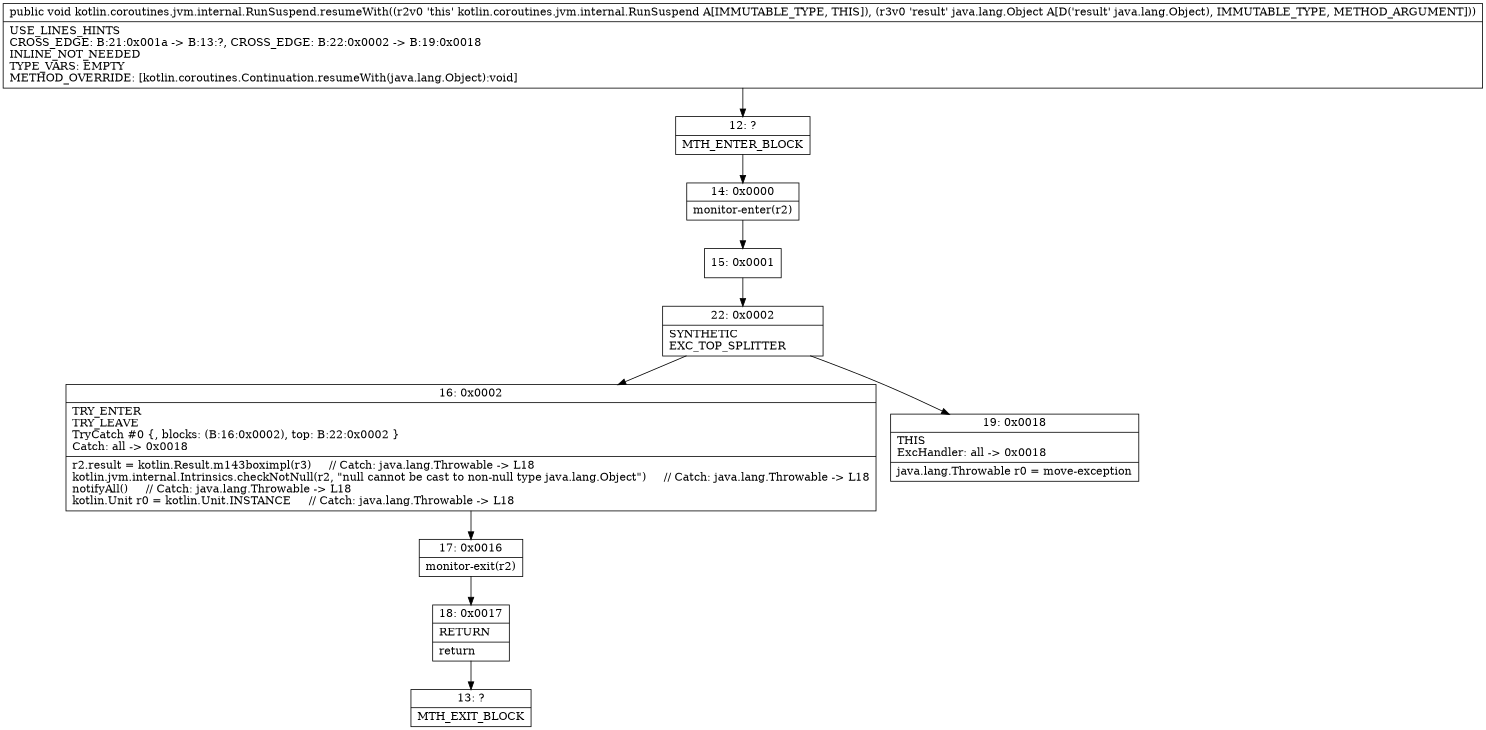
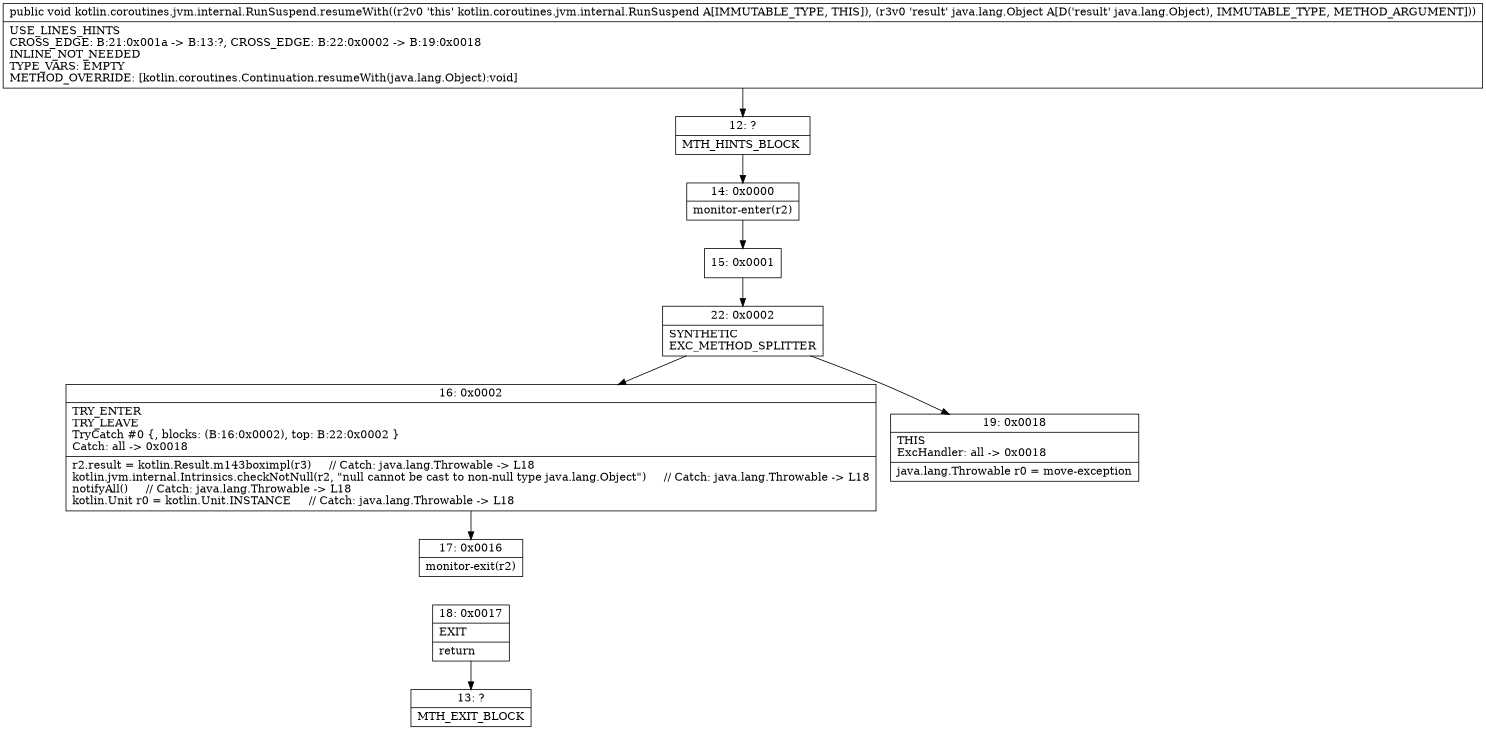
  digraph {
    node [shape=record]
-   n1 [label="{12\:\ ?|MTH_ENTER_BLOCK\l}"]
+   n1 [label="{12\:\ ?|MTH_HINTS_BLOCK\l}"]
    n2 [label="{14\:\ 0x0000|monitor\-enter(r2)\l}"]
    n3 [label="{15\:\ 0x0001}"]
-   n4 [label="{22\:\ 0x0002|SYNTHETIC\lEXC_TOP_SPLITTER\l}"]
+   n4 [label="{22\:\ 0x0002|SYNTHETIC\lEXC_METHOD_SPLITTER\l}"]
    n5 [label="{16\:\ 0x0002|TRY_ENTER\lTRY_LEAVE\lTryCatch #0 \{, blocks: (B:16:0x0002), top: B:22:0x0002 \}\lCatch: all \-\> 0x0018\l|r2.result = kotlin.Result.m143boximpl(r3)     \/\/ Catch: java.lang.Throwable \-\> L18\lkotlin.jvm.internal.Intrinsics.checkNotNull(r2, \"null cannot be cast to non\-null type java.lang.Object\")     \/\/ Catch: java.lang.Throwable \-\> L18\lnotifyAll()     \/\/ Catch: java.lang.Throwable \-\> L18\lkotlin.Unit r0 = kotlin.Unit.INSTANCE     \/\/ Catch: java.lang.Throwable \-\> L18\l}"]
    n6 [label="{19\:\ 0x0018|THIS\lExcHandler: all \-\> 0x0018\l|java.lang.Throwable r0 = move\-exception\l}"]
    n7 [label="{17\:\ 0x0016|monitor\-exit(r2)\l}"]
-   n8 [label="{18\:\ 0x0017|RETURN\l|return\l}"]
+   n8 [label="{18\:\ 0x0017|EXIT\l|return\l}"]
    n9 [label="{13\:\ ?|MTH_EXIT_BLOCK\l}"]
    n10 [label="{public void kotlin.coroutines.jvm.internal.RunSuspend.resumeWith((r2v0 'this' kotlin.coroutines.jvm.internal.RunSuspend A[IMMUTABLE_TYPE, THIS]), (r3v0 'result' java.lang.Object A[D('result' java.lang.Object), IMMUTABLE_TYPE, METHOD_ARGUMENT]))  | USE_LINES_HINTS\lCROSS_EDGE: B:21:0x001a \-\> B:13:?, CROSS_EDGE: B:22:0x0002 \-\> B:19:0x0018\lINLINE_NOT_NEEDED\lTYPE_VARS: EMPTY\lMETHOD_OVERRIDE: [kotlin.coroutines.Continuation.resumeWith(java.lang.Object):void]\l}"]
    n1 -> n2
    n2 -> n3
    n3 -> n4
    n4 -> n5
    n4 -> n6
    n5 -> n7
-   n7 -> n8
    n8 -> n9
    n10 -> n1
  }
